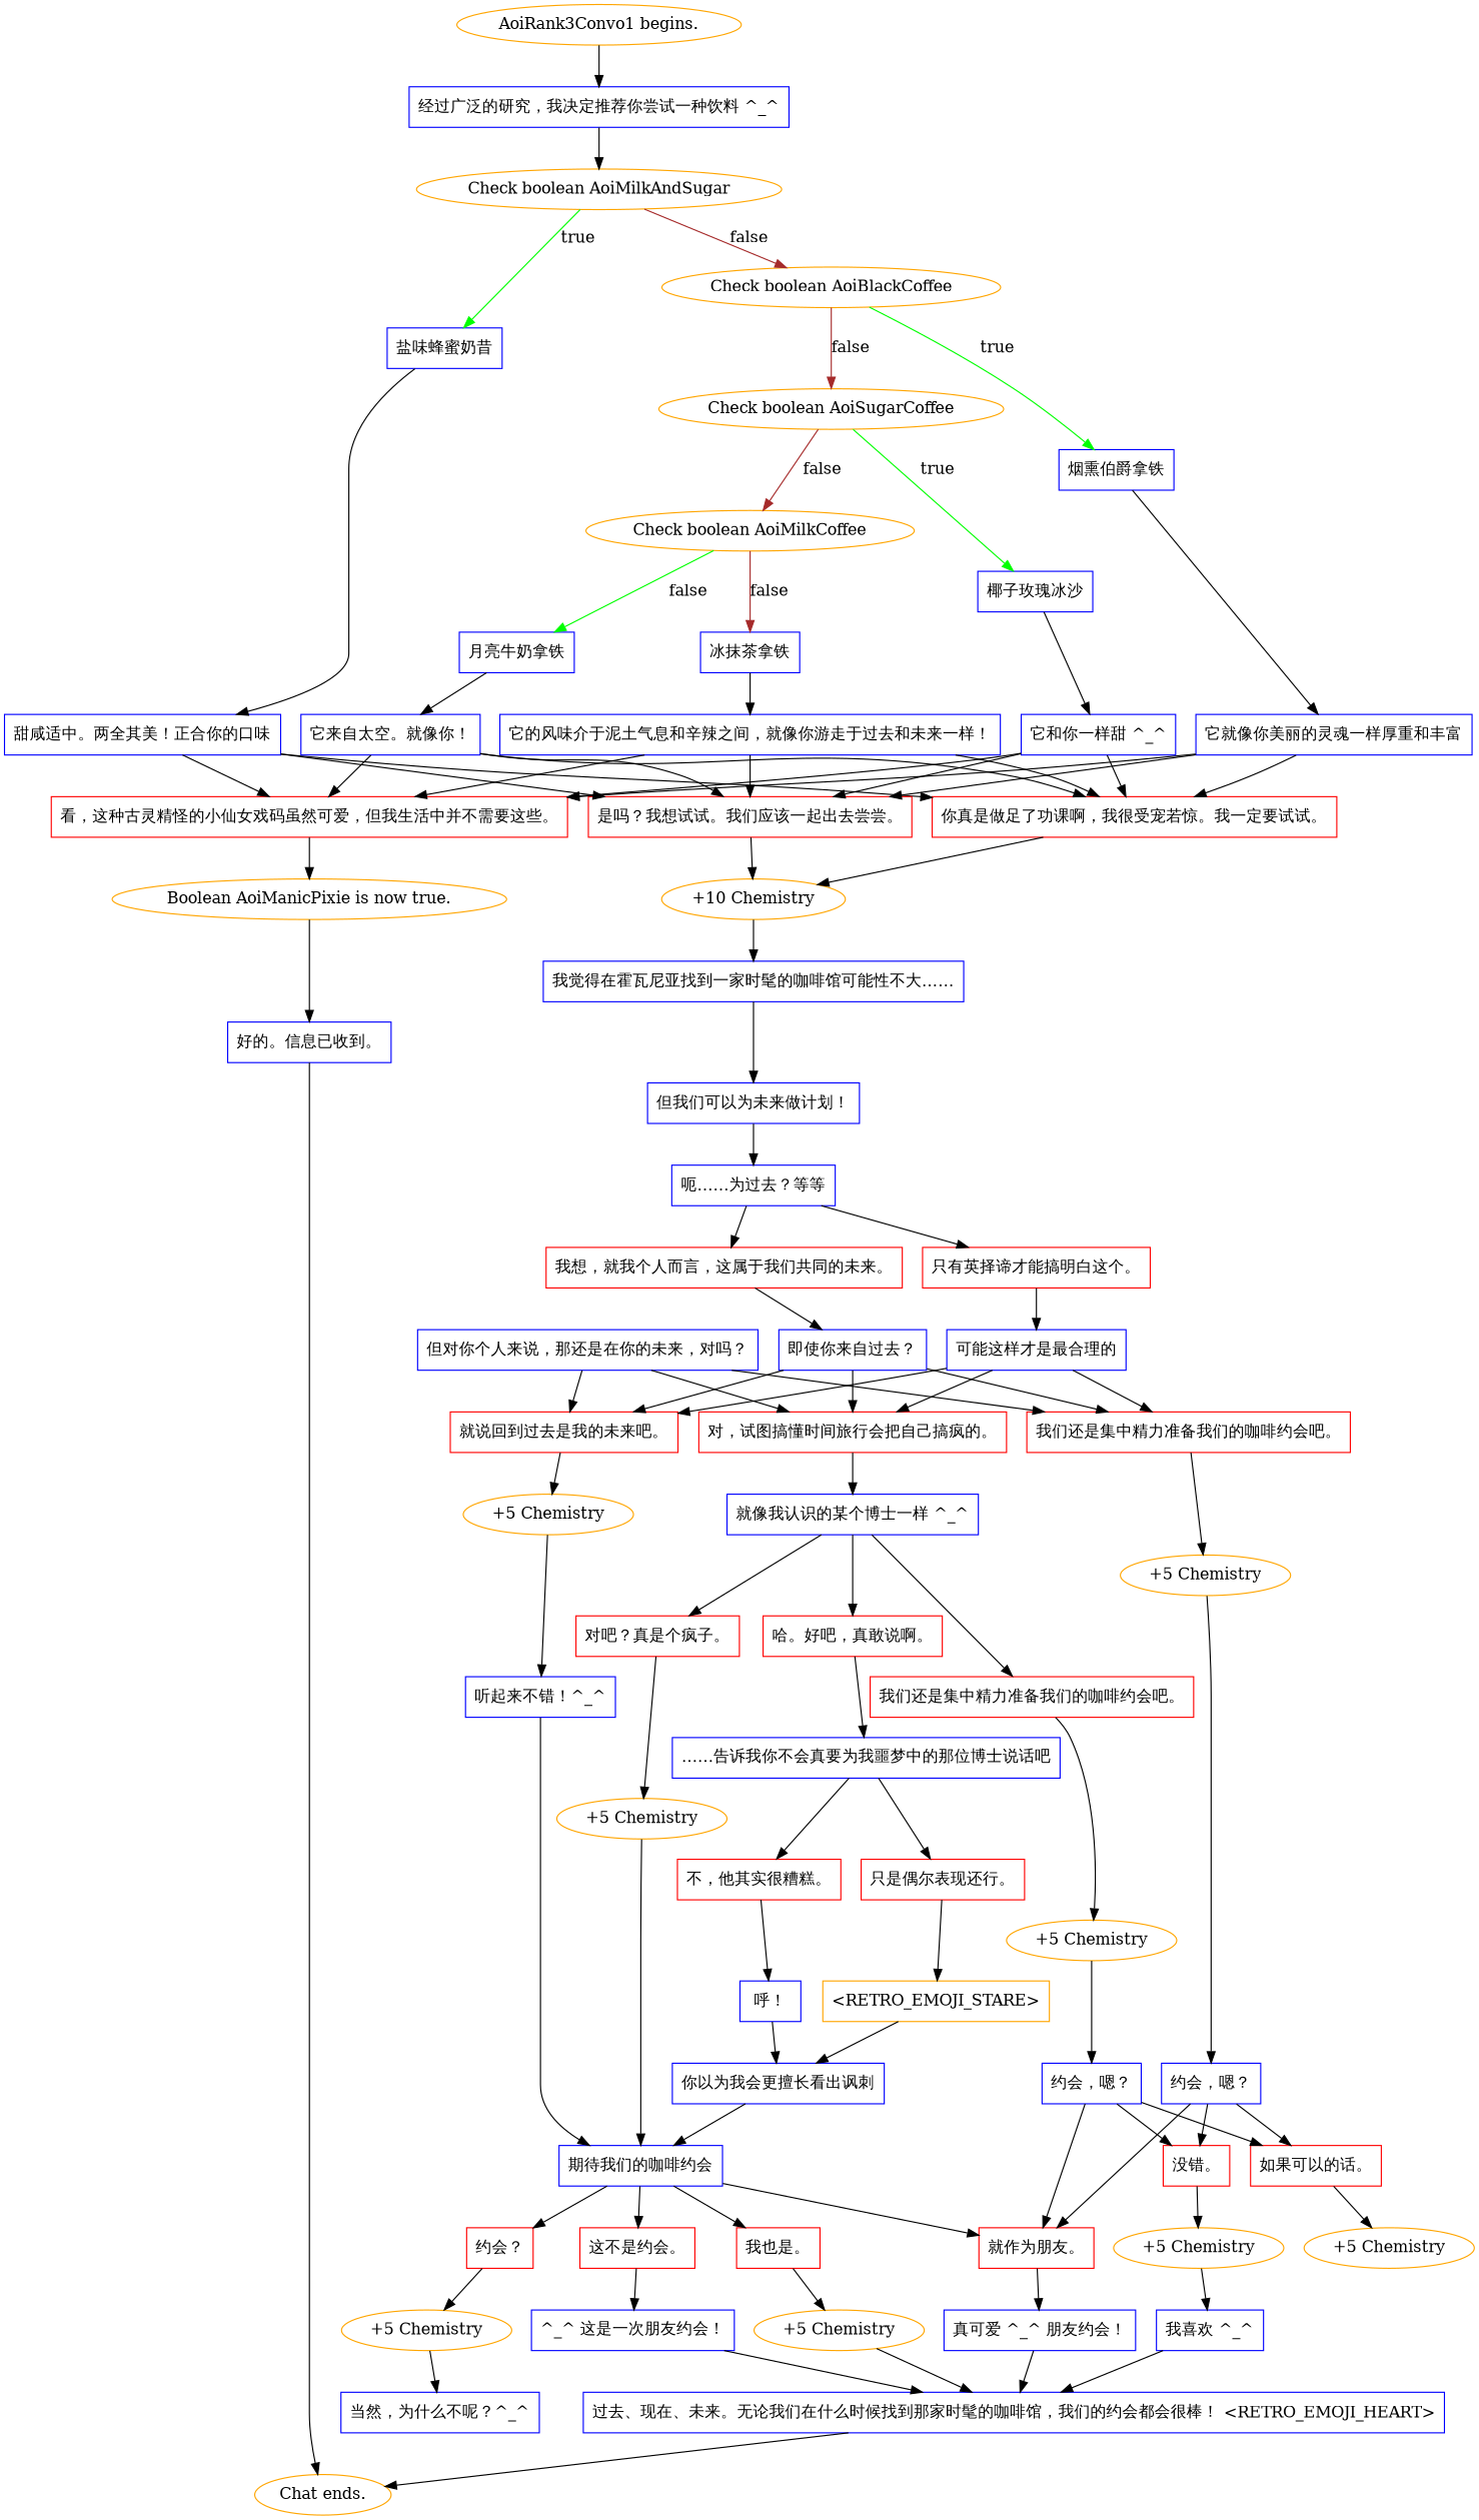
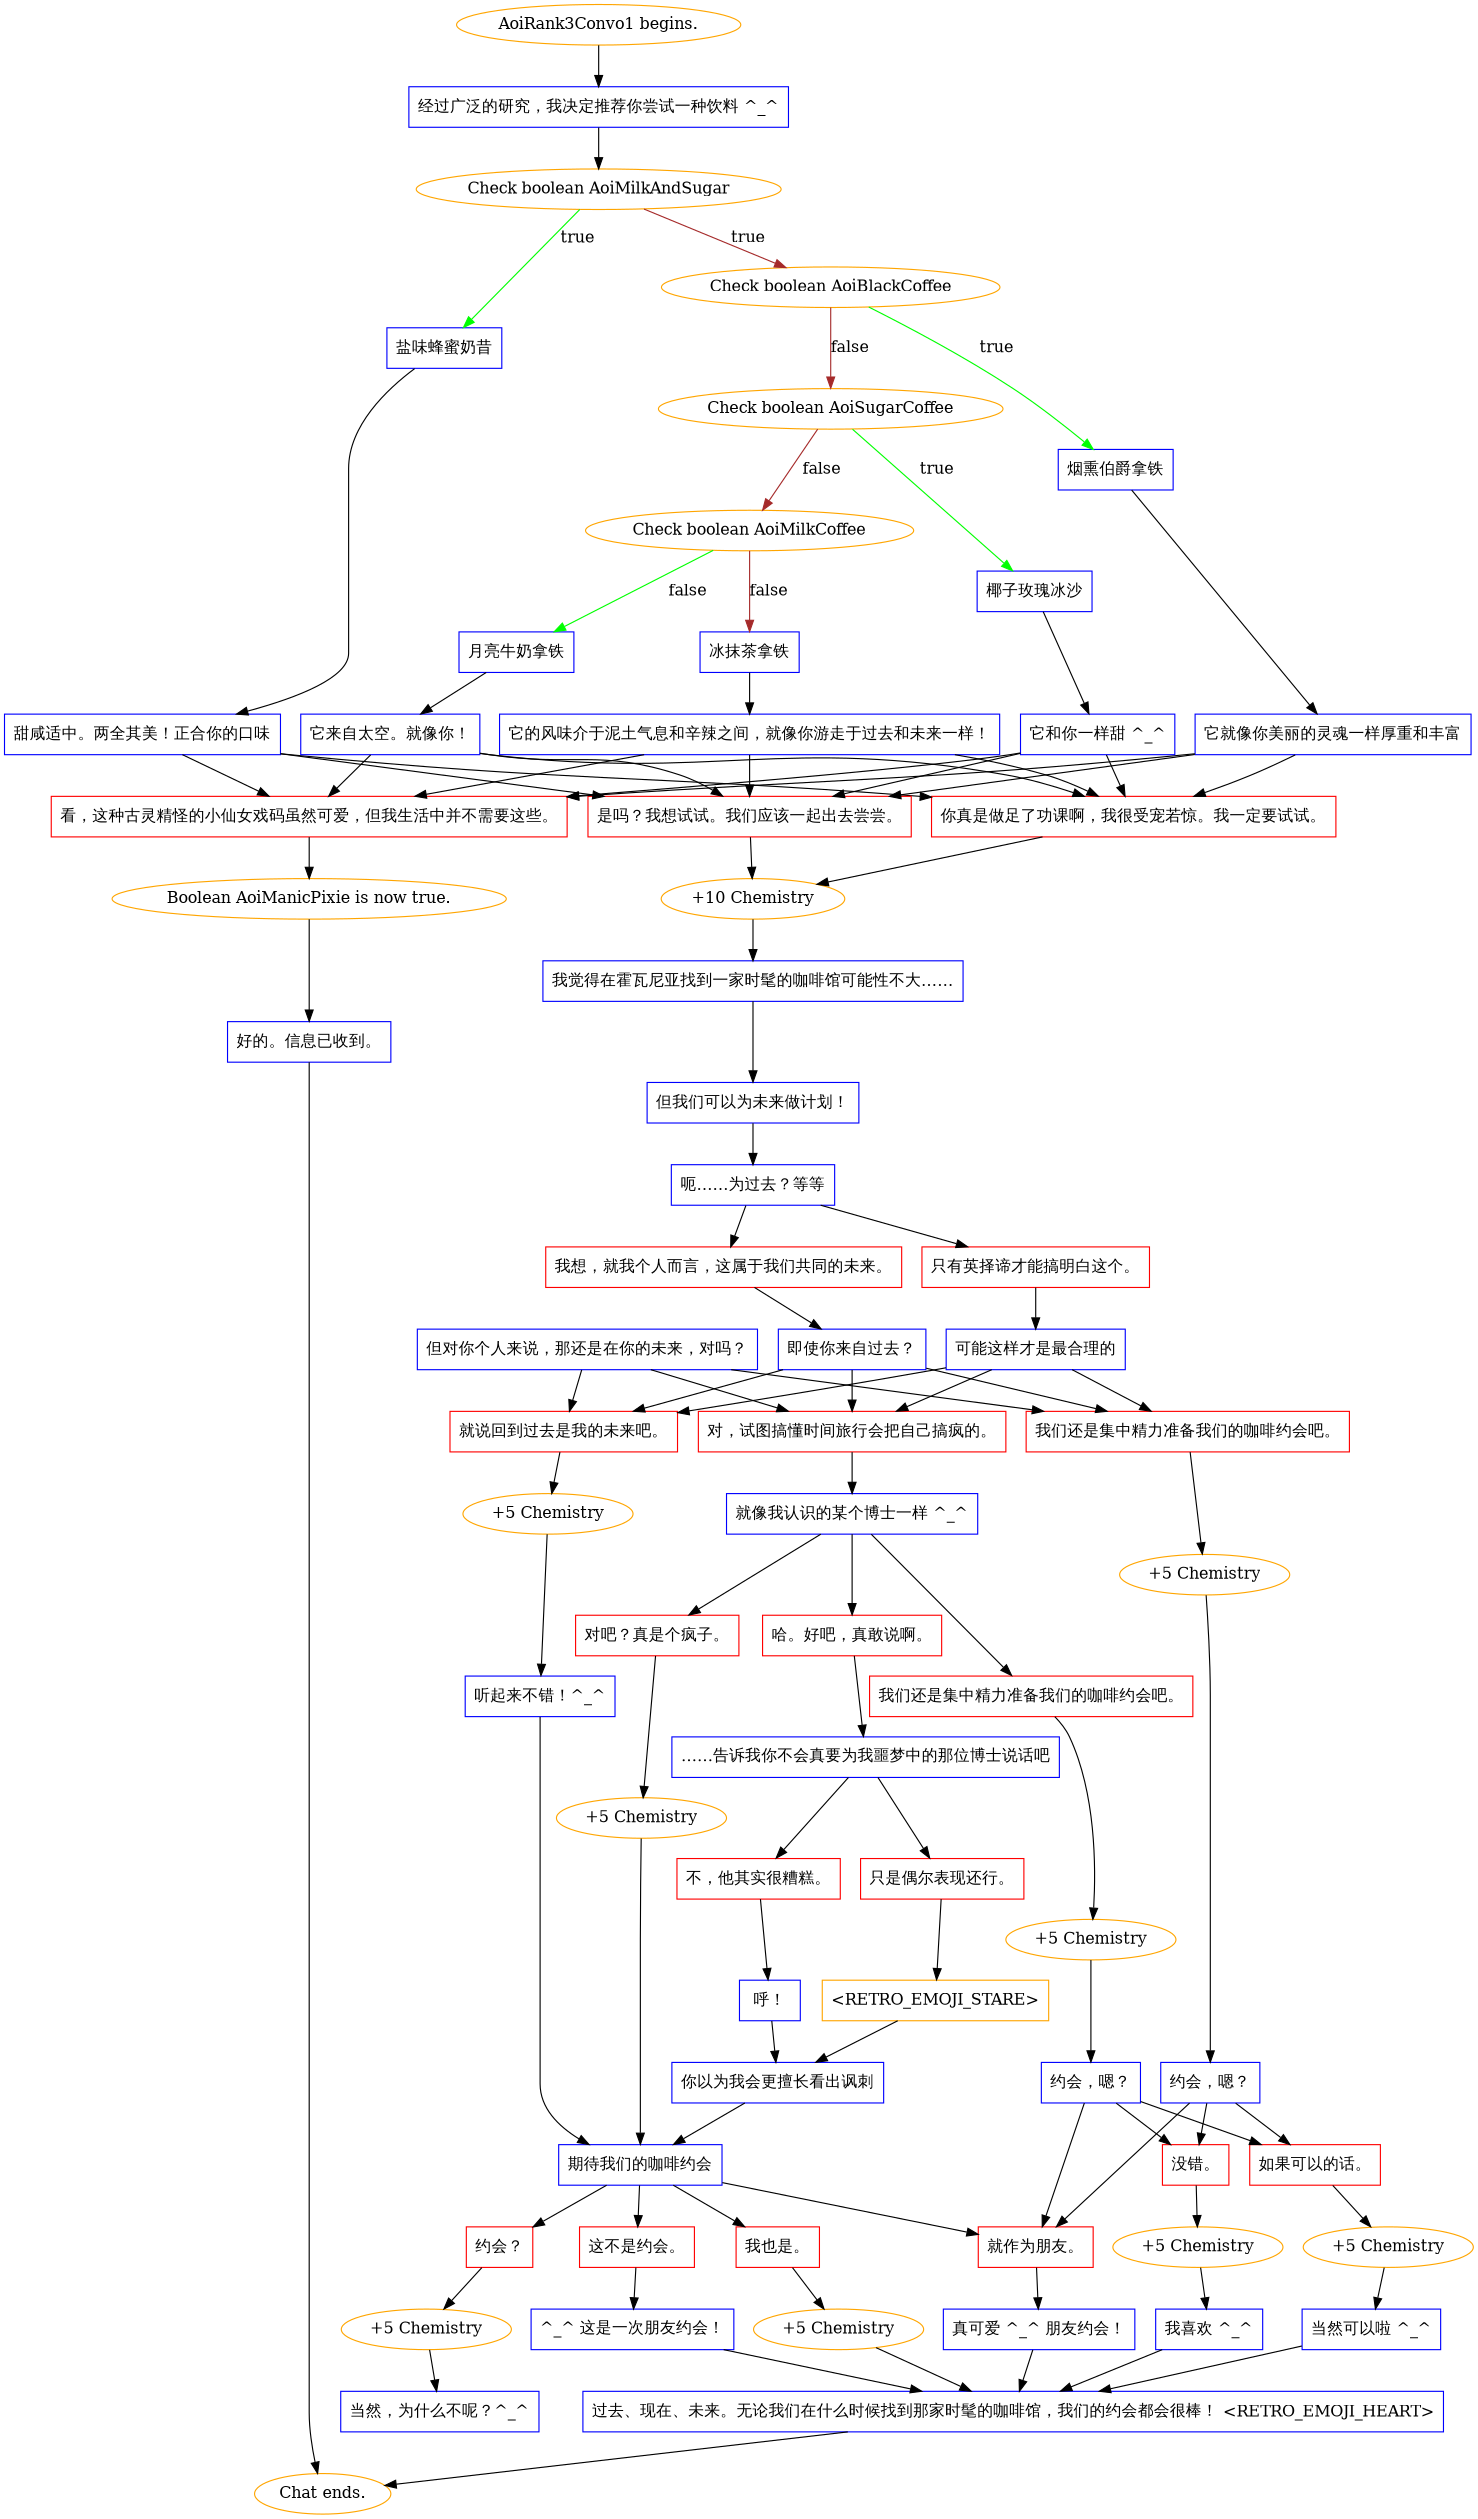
  digraph {
    node [color=blue shape=box]
    "AoiRank3Convo1 begins." [color=orange shape=""]
    n2 [label="经过广泛的研究，我决定推荐你尝试一种饮料 ^_^"]
    n3 [color=orange label="Check boolean AoiMilkAndSugar" shape=""]
    n4 [label="盐味蜂蜜奶昔"]
    n5 [color=orange label="Check boolean AoiBlackCoffee" shape=""]
    n6 [label="甜咸适中。两全其美！正合你的口味"]
    n7 [label="烟熏伯爵拿铁"]
    n8 [color=orange label="Check boolean AoiSugarCoffee" shape=""]
    n9 [color=red label="你真是做足了功课啊，我很受宠若惊。我一定要试试。"]
    n10 [color=red label="是吗？我想试试。我们应该一起出去尝尝。"]
    n11 [color=red label="看，这种古灵精怪的小仙女戏码虽然可爱，但我生活中并不需要这些。"]
    n12 [label="它就像你美丽的灵魂一样厚重和丰富"]
    n13 [label="椰子玫瑰冰沙"]
    n14 [color=orange label="Check boolean AoiMilkCoffee" shape=""]
    n15 [color=orange label="+10 Chemistry" shape=""]
    n16 [color=orange label="Boolean AoiManicPixie is now true." shape=""]
    n17 [label="它和你一样甜 ^_^"]
    n18 [label="月亮牛奶拿铁"]
    n19 [label="冰抹茶拿铁"]
    n20 [label="我觉得在霍瓦尼亚找到一家时髦的咖啡馆可能性不大……"]
    n21 [label="好的。信息已收到。"]
    n22 [label="它来自太空。就像你！"]
    n23 [label="它的风味介于泥土气息和辛辣之间，就像你游走于过去和未来一样！"]
    n24 [label="但我们可以为未来做计划！"]
    "Chat ends." [color=orange shape=""]
    n26 [label="呃……为过去？等等"]
    n27 [color=red label="我想，就我个人而言，这属于我们共同的未来。"]
    n28 [color=red label="只有英择谛才能搞明白这个。"]
    n29 [label="即使你来自过去？"]
    n30 [label="可能这样才是最合理的"]
    n31 [label="但对你个人来说，那还是在你的未来，对吗？"]
    n32 [color=red label="对，试图搞懂时间旅行会把自己搞疯的。"]
    n33 [color=red label="就说回到过去是我的未来吧。"]
    n34 [color=red label="我们还是集中精力准备我们的咖啡约会吧。"]
    n35 [label="就像我认识的某个博士一样 ^_^"]
    n36 [color=orange label="+5 Chemistry" shape=""]
    n37 [color=orange label="+5 Chemistry" shape=""]
    n38 [color=red label="我们还是集中精力准备我们的咖啡约会吧。"]
    n39 [color=red label="哈。好吧，真敢说啊。"]
    n40 [color=red label="对吧？真是个疯子。"]
    n41 [label="听起来不错！^_^"]
    n42 [label="约会，嗯？"]
    n43 [color=orange label="+5 Chemistry" shape=""]
    n44 [label="……告诉我你不会真要为我噩梦中的那位博士说话吧"]
    n45 [color=orange label="+5 Chemistry" shape=""]
    n46 [label="期待我们的咖啡约会"]
    n47 [color=red label="没错。"]
    n48 [color=red label="就作为朋友。"]
    n49 [color=red label="如果可以的话。"]
    n50 [label="约会，嗯？"]
    n51 [color=red label="只是偶尔表现还行。"]
    n52 [color=red label="不，他其实很糟糕。"]
    n53 [color=red label="我也是。"]
    n54 [color=red label="约会？"]
    n55 [color=red label="这不是约会。"]
    n56 [color=orange label="+5 Chemistry" shape=""]
    n57 [label="真可爱 ^_^ 朋友约会！"]
    n58 [color=orange label="+5 Chemistry" shape=""]
    n59 [color=orange label="<RETRO_EMOJI_STARE>"]
    n60 [label="呼！"]
    n61 [color=orange label="+5 Chemistry" shape=""]
    n62 [color=orange label="+5 Chemistry" shape=""]
    n63 [label="^_^ 这是一次朋友约会！"]
    n64 [label="我喜欢 ^_^"]
    n65 [label="过去、现在、未来。无论我们在什么时候找到那家时髦的咖啡馆，我们的约会都会很棒！ <RETRO_EMOJI_HEART>"]
+   n66 [label="当然可以啦 ^_^"]
    n67 [label="你以为我会更擅长看出讽刺"]
    n68 [label="当然，为什么不呢？^_^"]
    "AoiRank3Convo1 begins." -> n2
    n2 -> n3
    n3 -> n4 [color=green label=true]
-   n3 -> n5 [color=brown label=false]
+   n3 -> n5 [color=brown label=true]
    n4 -> n6
    n5 -> n7 [color=green label=true]
    n5 -> n8 [color=brown label=false]
    n6 -> n9
    n6 -> n10
    n6 -> n11
    n7 -> n12
    n8 -> n13 [color=green label=true]
    n8 -> n14 [color=brown label=false]
    n9 -> n15
    n10 -> n15
    n11 -> n16
    n12 -> n9
    n12 -> n10
    n12 -> n11
    n13 -> n17
    n14 -> n18 [color=green label=false]
    n14 -> n19 [color=brown label=false]
    n15 -> n20
    n16 -> n21
    n17 -> n9
    n17 -> n10
    n17 -> n11
    n18 -> n22
    n19 -> n23
    n20 -> n24
    n21 -> "Chat ends."
    n22 -> n9
    n22 -> n10
    n22 -> n11
    n23 -> n9
    n23 -> n10
    n23 -> n11
    n24 -> n26
    n26 -> n27
    n26 -> n28
    n27 -> n29
    n28 -> n30
    n29 -> n32
    n29 -> n33
    n29 -> n34
    n30 -> n32
    n30 -> n33
    n30 -> n34
    n31 -> n32
    n31 -> n33
    n31 -> n34
    n32 -> n35
    n33 -> n36
    n34 -> n37
    n35 -> n38
    n35 -> n39
    n35 -> n40
    n36 -> n41
    n37 -> n42
    n38 -> n43
    n39 -> n44
    n40 -> n45
    n41 -> n46
    n42 -> n47
    n42 -> n48
    n42 -> n49
    n43 -> n50
    n44 -> n51
    n44 -> n52
    n45 -> n46
    n46 -> n48
    n46 -> n53
    n46 -> n54
    n46 -> n55
    n47 -> n56
    n48 -> n57
    n49 -> n58
    n50 -> n47
    n50 -> n48
    n50 -> n49
    n51 -> n59
    n52 -> n60
    n53 -> n61
    n54 -> n62
    n55 -> n63
    n56 -> n64
    n57 -> n65
+   n58 -> n66
    n59 -> n67
    n60 -> n67
    n61 -> n65
    n62 -> n68
    n63 -> n65
    n64 -> n65
    n65 -> "Chat ends."
+   n66 -> n65
    n67 -> n46
  }
